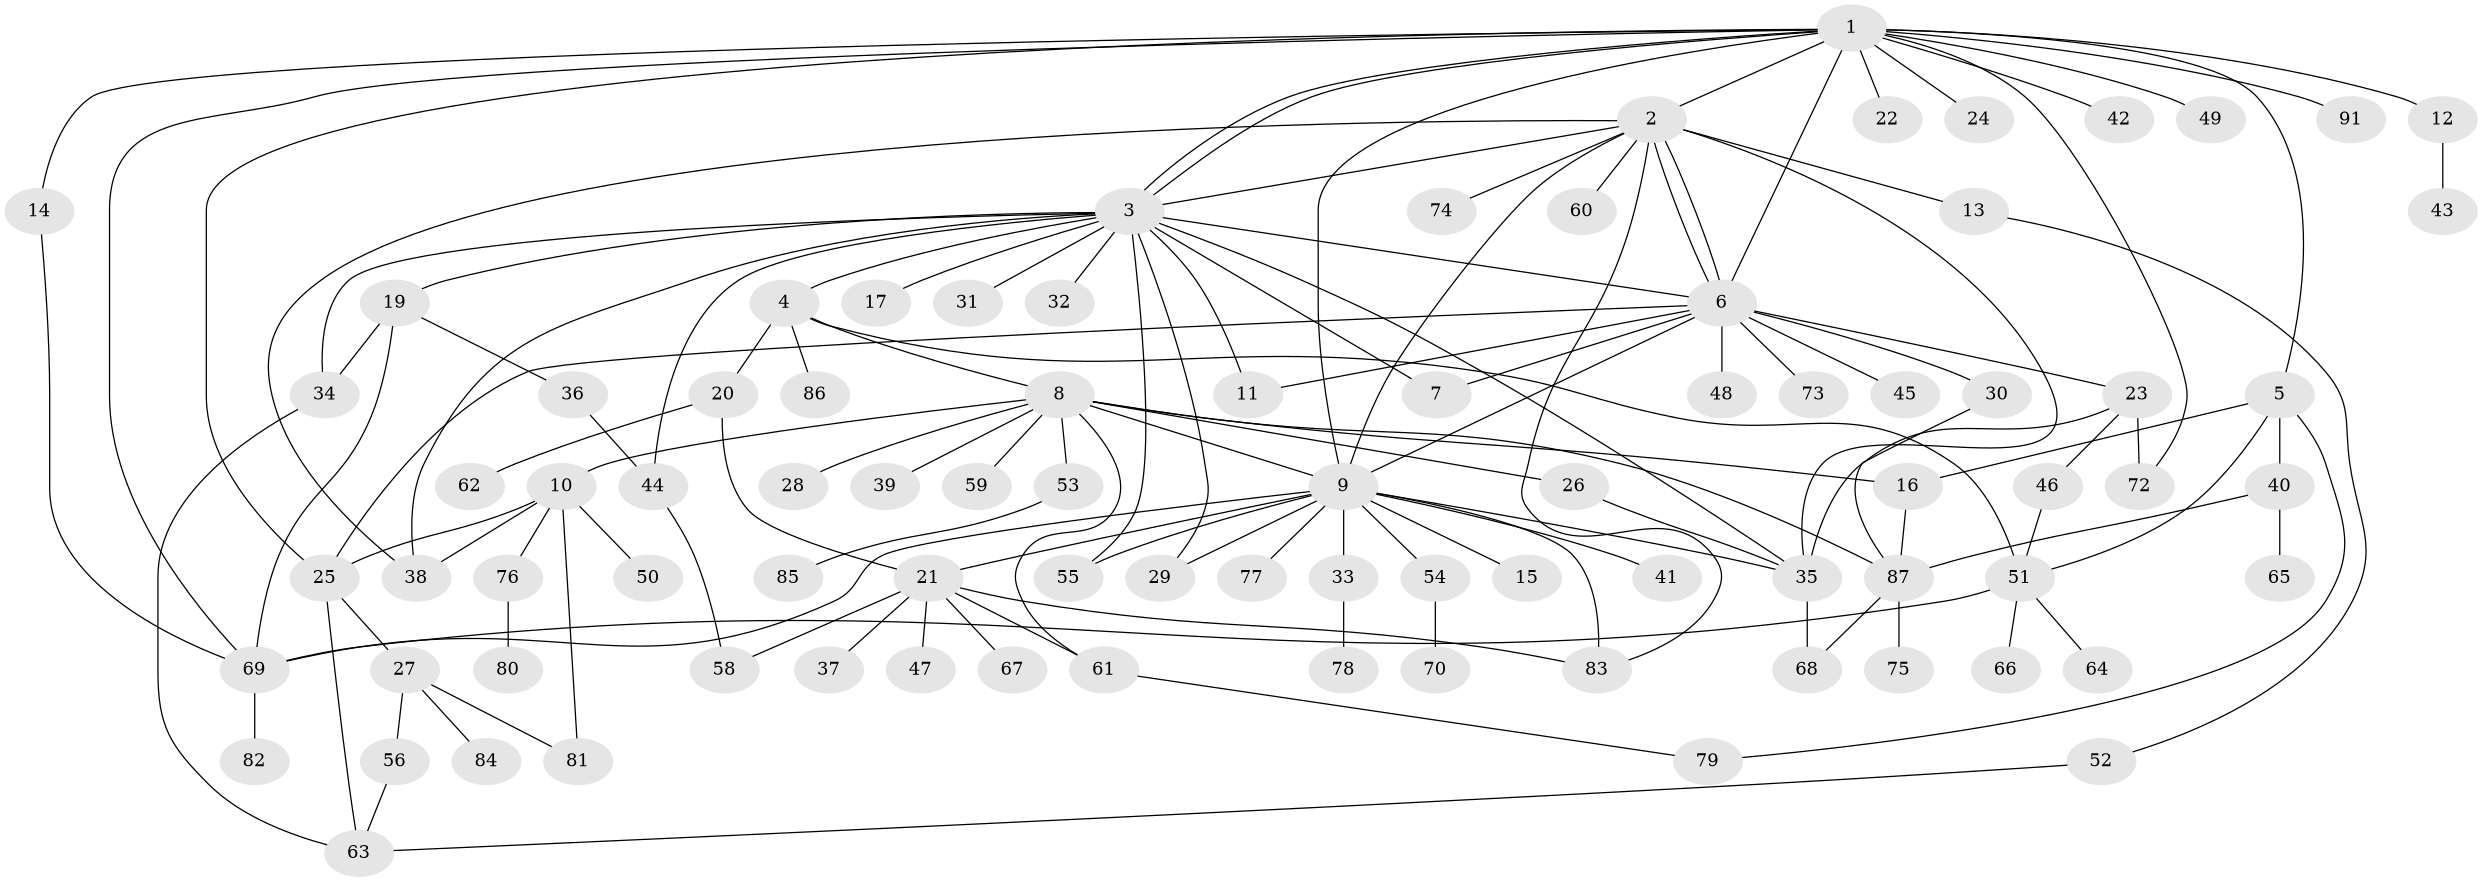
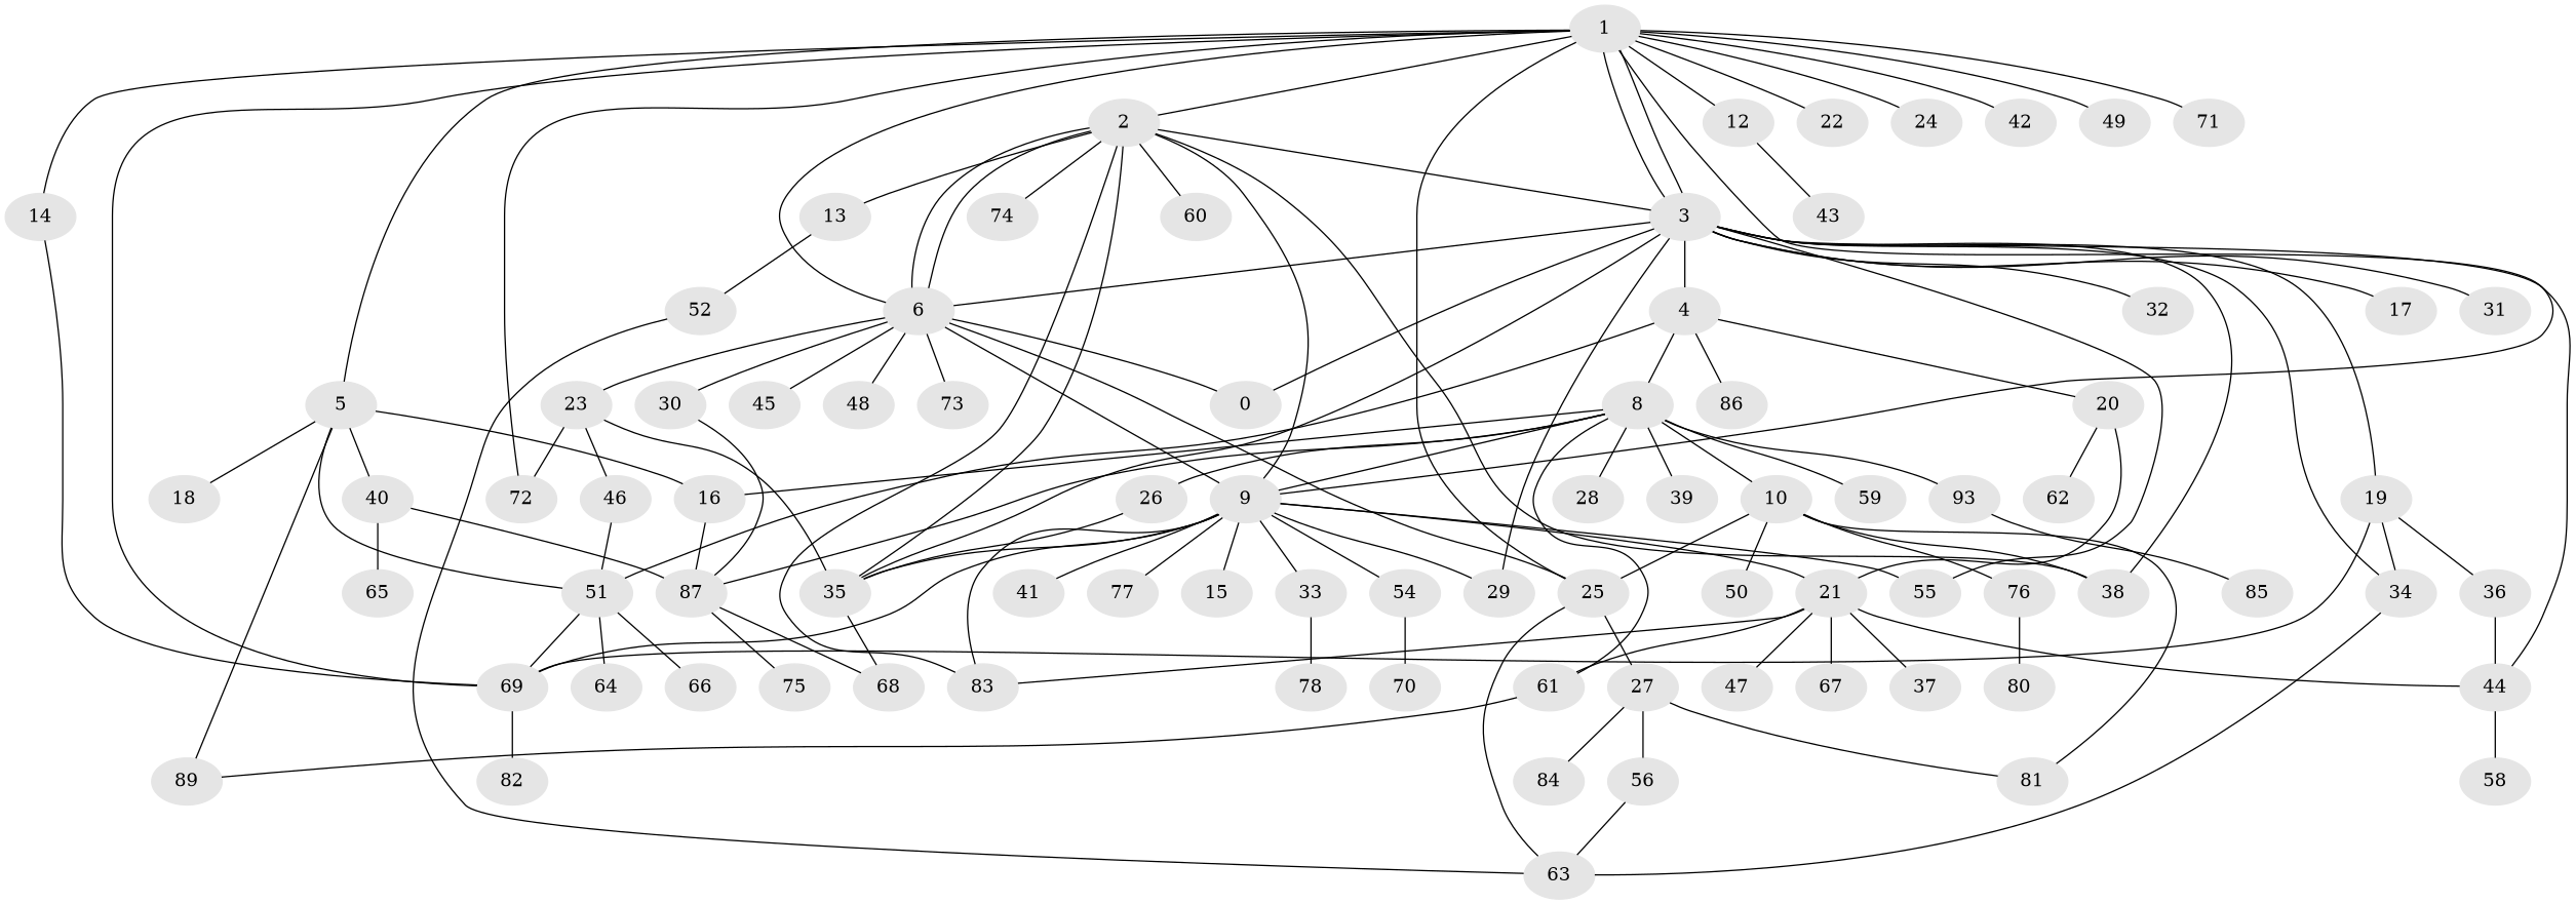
  graph {
    node [color=gray90 style=filled]
    1
    2
    3
    5
    6
    9
    12
    14
    22
    24
    25
    42
    49
    69
-   71 [label=91]
+   71
    72
    13
    35
    38
    60
    74
    83
    4
-   7
-   11
+   7 [label=0]
    17
    19
    29
    31
    32
    34
    44
    55
    51
    16
+   18
    40
-   79
+   79 [label=89]
    23
    30
    45
    48
    73
    15
    21
    33
    41
    54
    77
    43
    27
    63
    82
    52
    68
    8
    20
    86
    36
    58
    10
    26
    28
    39
-   53
+   53 [label=93]
    n66 [label=87]
    59
    61
    62
    64
    66
    65
    46
    50
    76
    81
    85
    75
    37
    47
    67
    78
    70
    80
    56
    84
    1 -- 2
    1 -- 3
    1 -- 3
    1 -- 5
    1 -- 6
    1 -- 9
    1 -- 12
    1 -- 14
    1 -- 22
    1 -- 24
    1 -- 25
    1 -- 42
    1 -- 49
    1 -- 69
    1 -- 71
    1 -- 72
    2 -- 3
    2 -- 6
    2 -- 6
    2 -- 9
    2 -- 13
    2 -- 35
    2 -- 38
    2 -- 60
    2 -- 74
    2 -- 83
    3 -- 6
    3 -- 35
    3 -- 38
    3 -- 4
    3 -- 7
-   3 -- 11
    3 -- 17
    3 -- 19
    3 -- 29
    3 -- 31
    3 -- 32
    3 -- 34
    3 -- 44
    3 -- 55
    5 -- 51
    5 -- 16
+   5 -- 18
    5 -- 40
    5 -- 79
    6 -- 9
    6 -- 25
    6 -- 7
-   6 -- 11
    6 -- 23
    6 -- 30
    6 -- 45
    6 -- 48
    6 -- 73
    9 -- 69
    9 -- 35
    9 -- 83
    9 -- 29
    9 -- 55
    9 -- 15
    9 -- 21
    9 -- 33
    9 -- 41
    9 -- 54
    9 -- 77
    12 -- 43
    14 -- 69
    25 -- 27
    25 -- 63
    69 -- 82
    13 -- 52
    35 -- 68
    4 -- 51
    4 -- 8
    4 -- 20
    4 -- 86
    19 -- 69
    19 -- 34
    19 -- 36
    34 -- 63
    44 -- 58
    51 -- 69
    51 -- 64
    51 -- 66
    16 -- n66
    40 -- n66
    40 -- 65
    23 -- 72
    23 -- 35
    23 -- 46
    30 -- n66
    21 -- 83
-   21 -- 58
+   21 -- 44
    21 -- 61
    21 -- 37
    21 -- 47
    21 -- 67
    33 -- 78
    54 -- 70
    27 -- 81
    27 -- 56
    27 -- 84
    52 -- 63
    8 -- 9
    8 -- 16
    8 -- 10
    8 -- 26
    8 -- 28
    8 -- 39
    8 -- 53
    8 -- n66
    8 -- 59
    8 -- 61
    20 -- 21
    20 -- 62
    36 -- 44
    10 -- 25
    10 -- 38
    10 -- 50
    10 -- 76
    10 -- 81
    26 -- 35
    53 -- 85
    n66 -- 68
    n66 -- 75
    61 -- 79
    46 -- 51
    76 -- 80
    56 -- 63
  }
